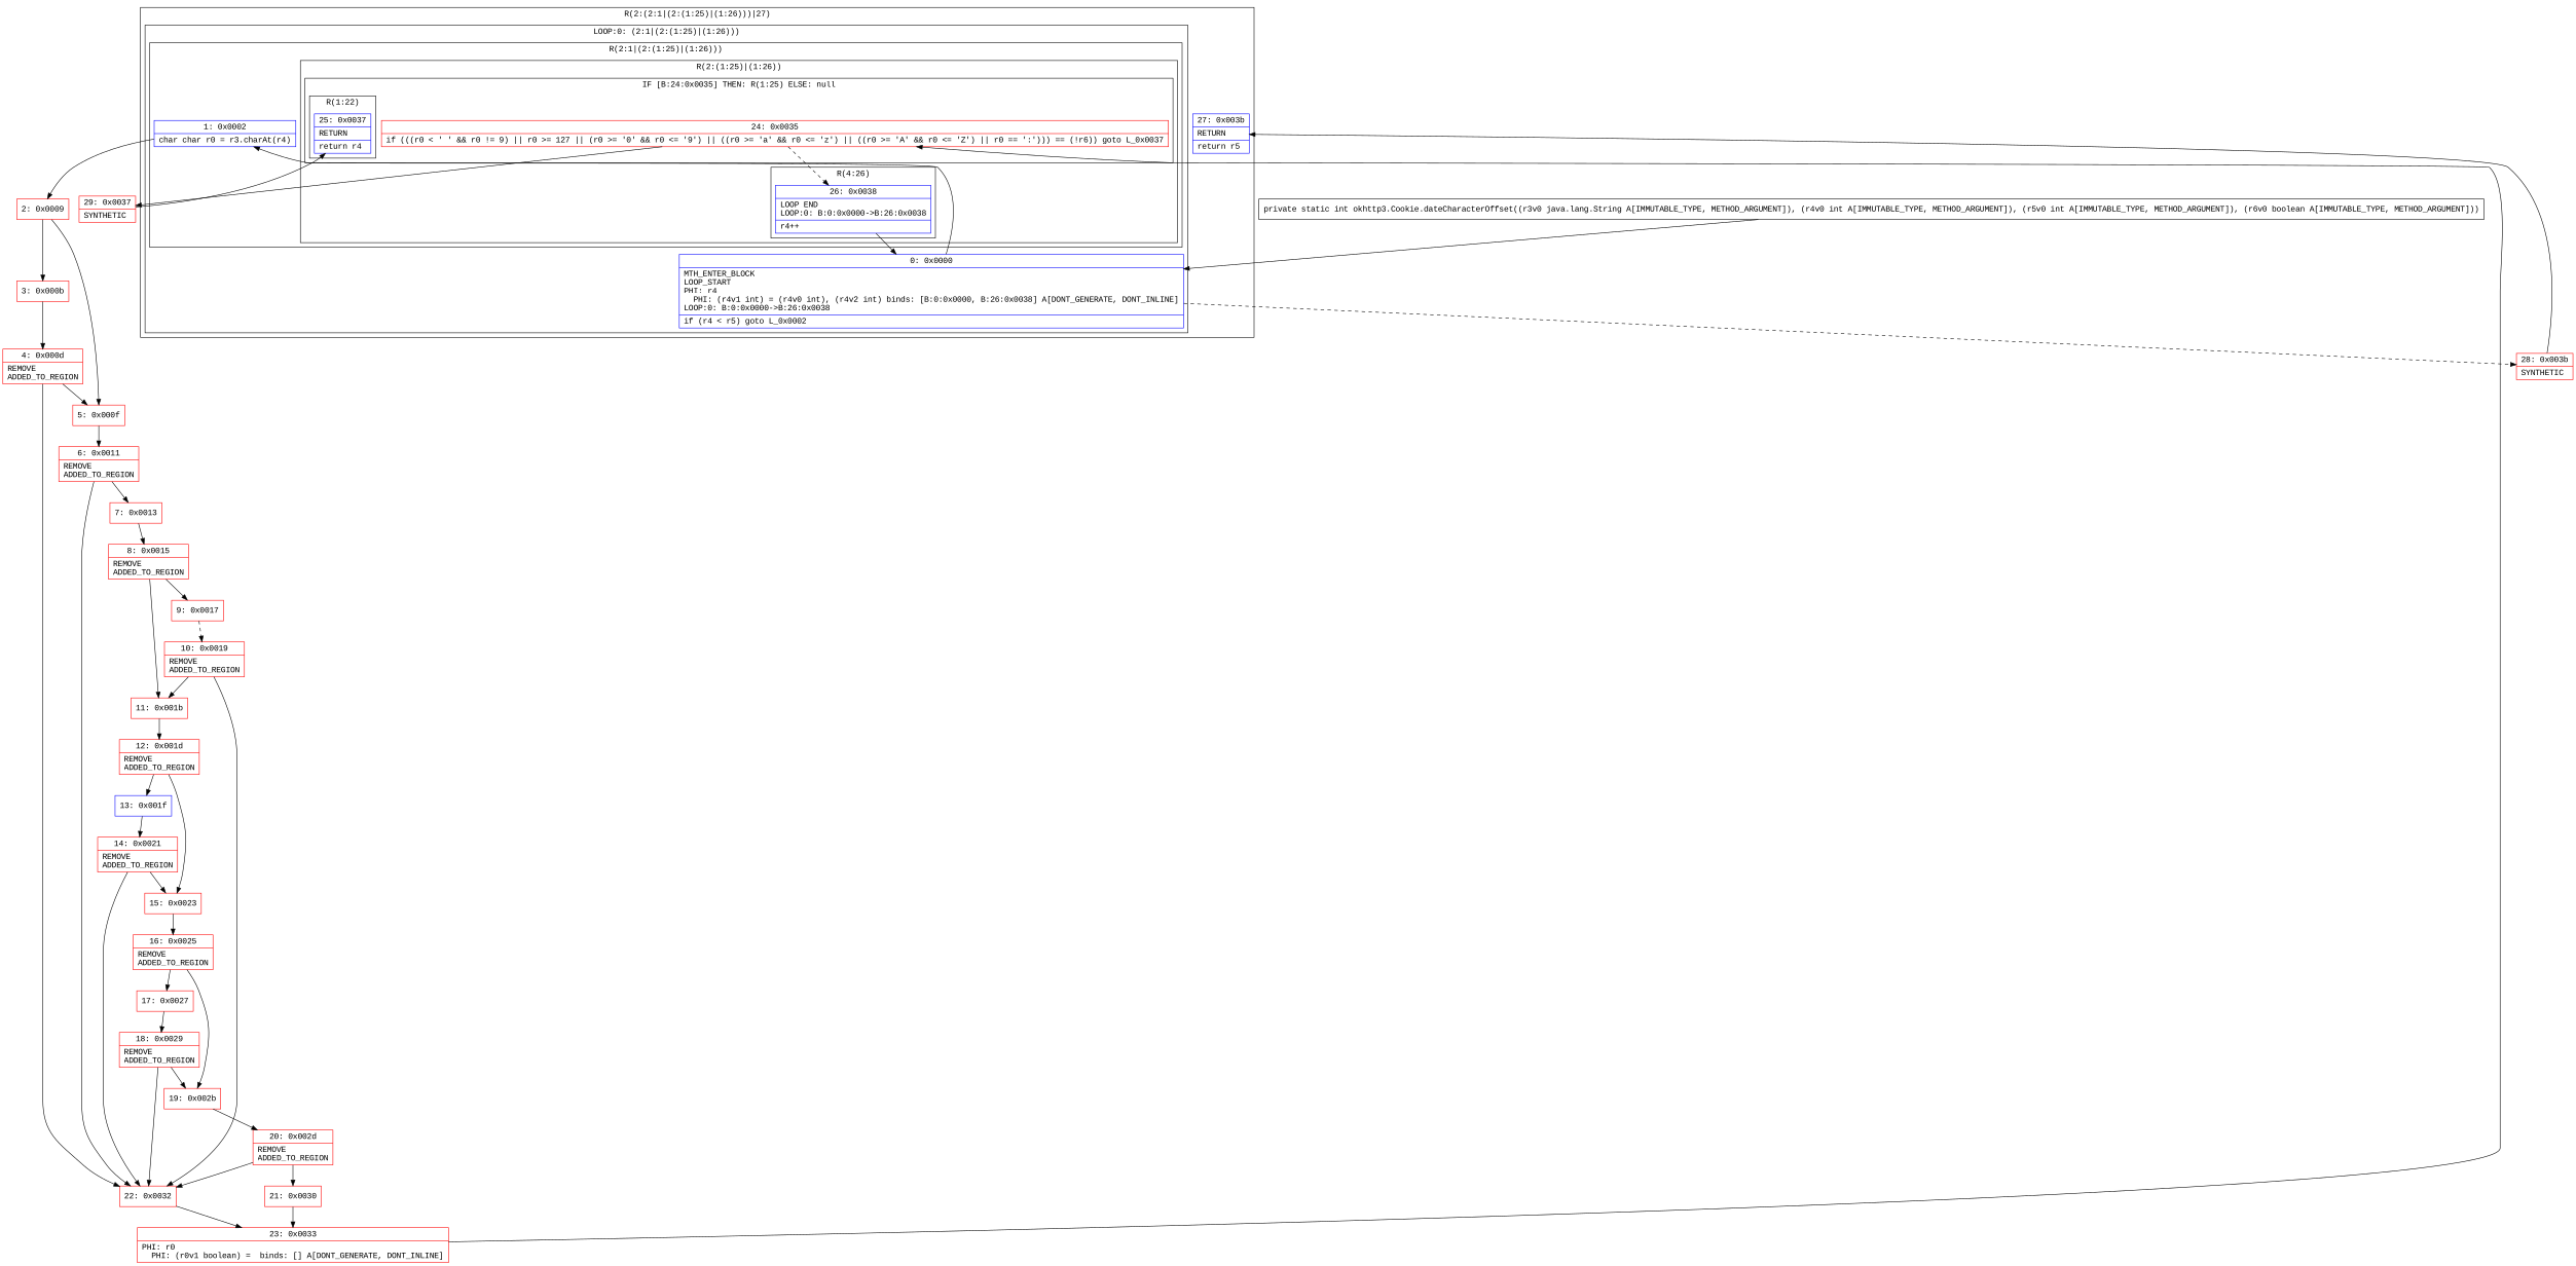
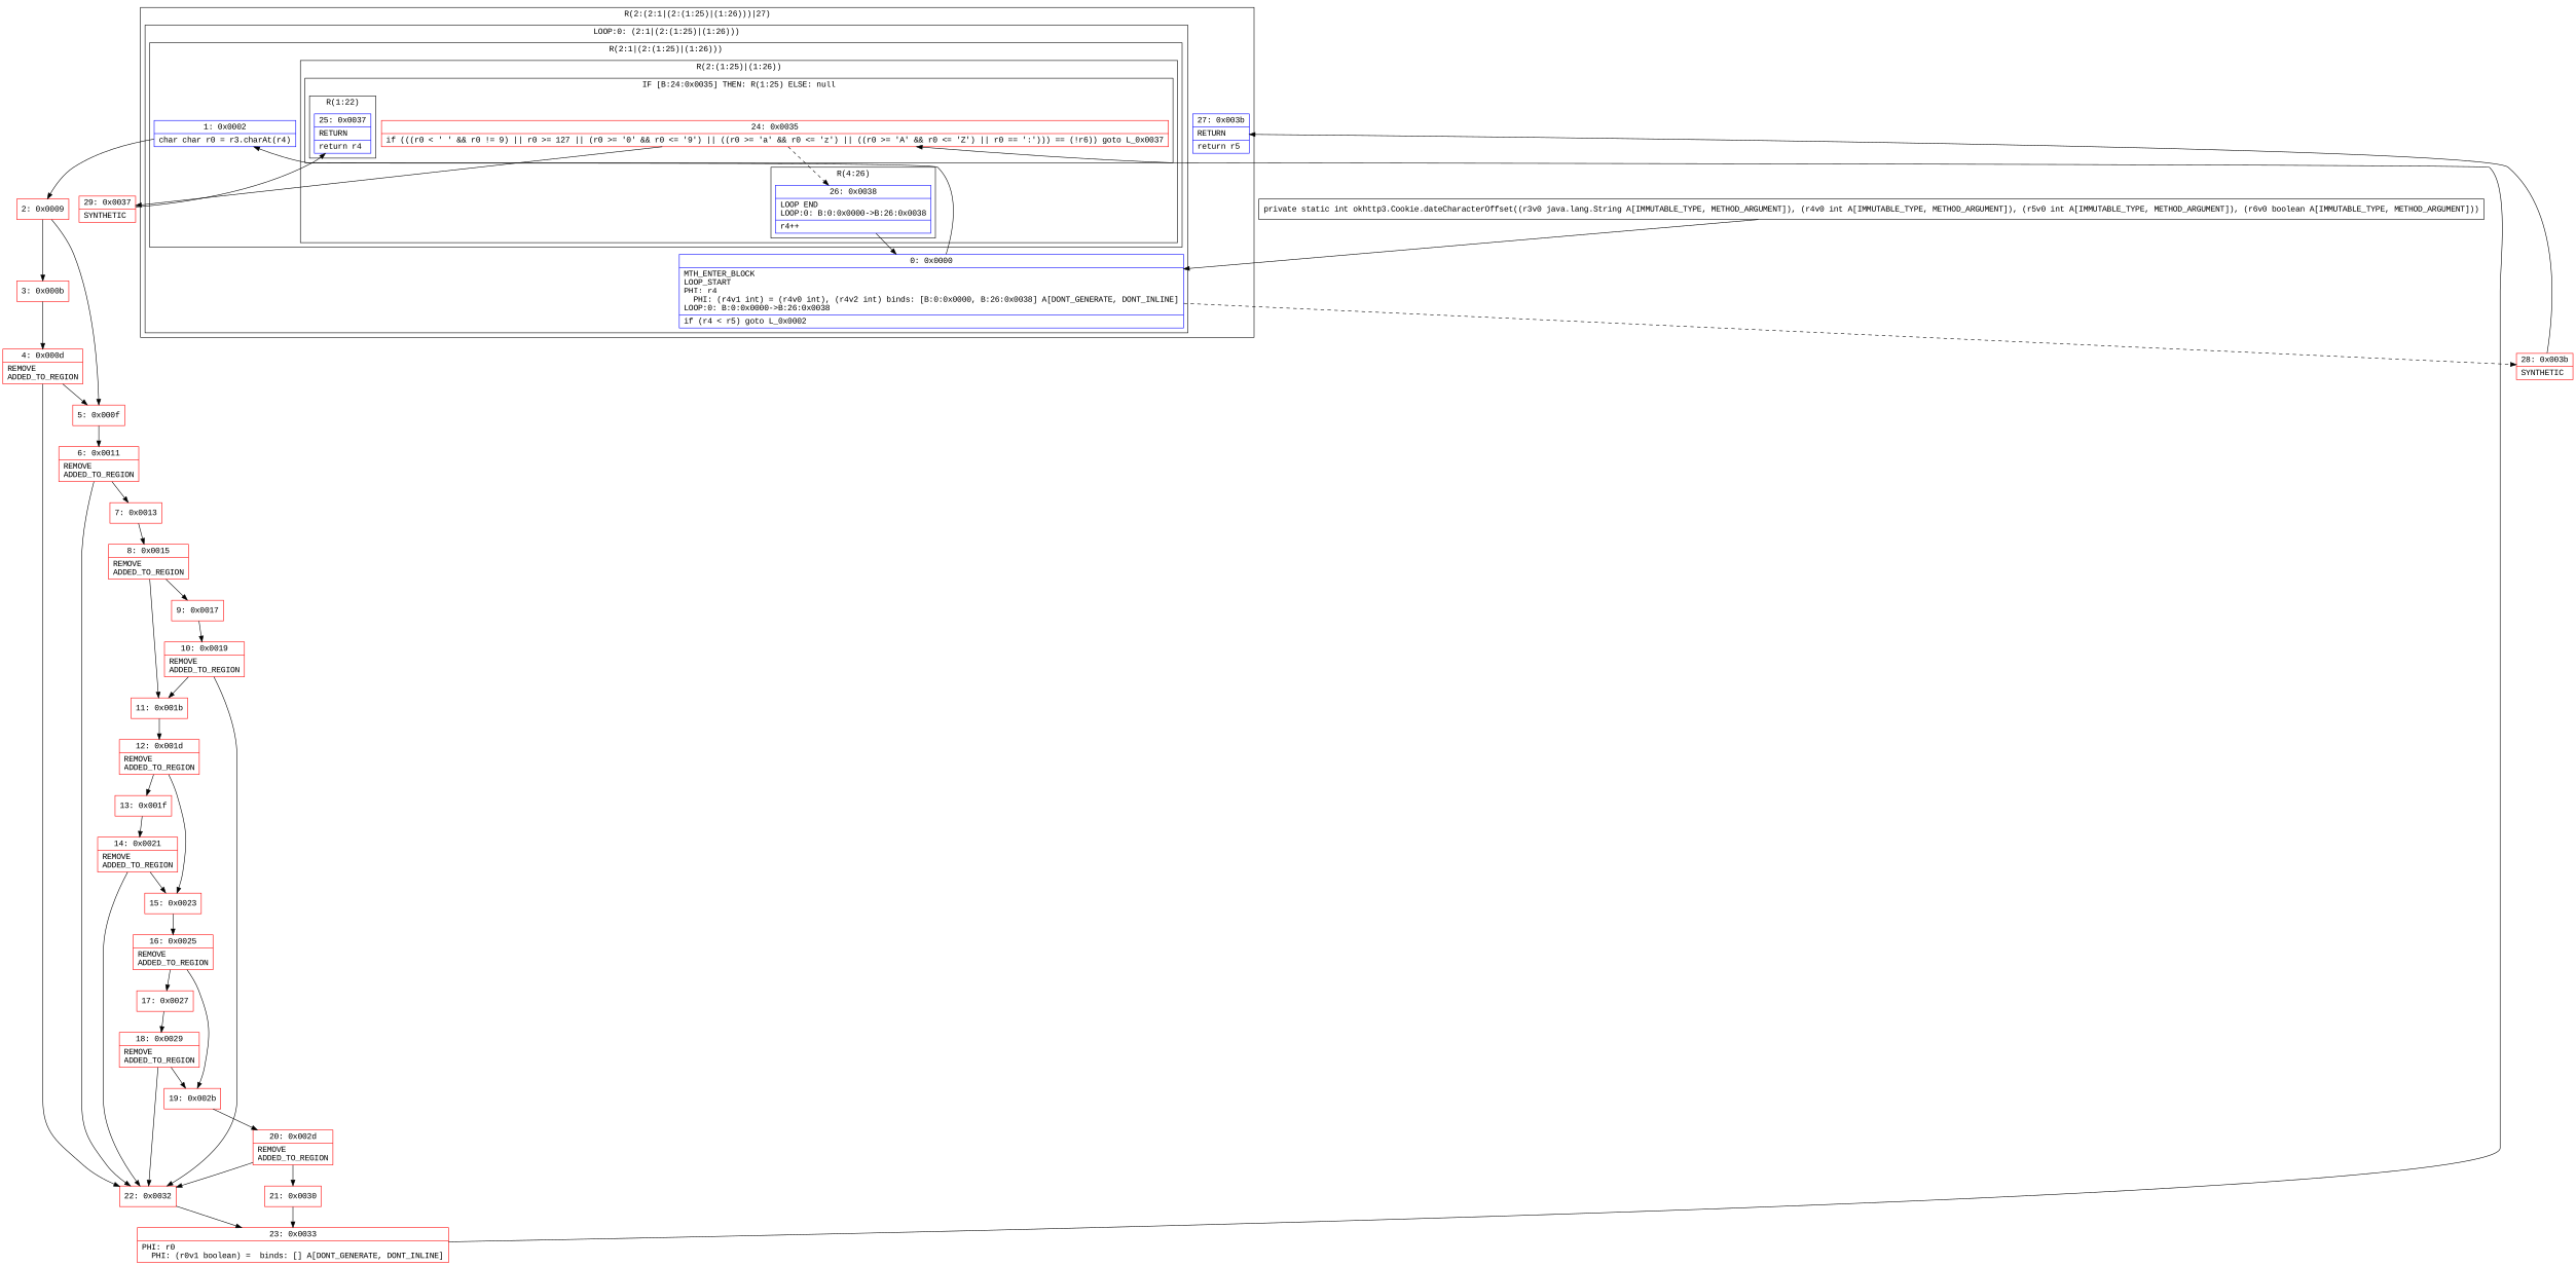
  digraph {
    fontname="Liberation Mono"
    node [color=red fontname="Liberation Mono" shape=record]
    edge [fontname="Liberation Mono"]
    n1 [color=blue label="{25\:\ 0x0037|RETURN\l|return r4\l}"]
    n2 [label="{24\:\ 0x0035|if (((r0 \< ' ' && r0 != 9) \|\| r0 \>= 127 \|\| (r0 \>= '0' && r0 \<= '9') \|\| ((r0 \>= 'a' && r0 \<= 'z') \|\| ((r0 \>= 'A' && r0 \<= 'Z') \|\| r0 == ':'))) == (!r6)) goto L_0x0037\l}"]
    n3 [color=blue label="{26\:\ 0x0038|LOOP_END\lLOOP:0: B:0:0x0000\-\>B:26:0x0038\l|r4++\l}"]
    n4 [color=blue label="{1\:\ 0x0002|char char r0 = r3.charAt(r4)\l}"]
    n5 [color=blue label="{0\:\ 0x0000|MTH_ENTER_BLOCK\lLOOP_START\lPHI: r4 \l  PHI: (r4v1 int) = (r4v0 int), (r4v2 int) binds: [B:0:0x0000, B:26:0x0038] A[DONT_GENERATE, DONT_INLINE]\lLOOP:0: B:0:0x0000\-\>B:26:0x0038\l|if (r4 \< r5) goto L_0x0002\l}"]
    n6 [color=blue label="{27\:\ 0x003b|RETURN\l|return r5\l}"]
    n7 [label="{29\:\ 0x0037|SYNTHETIC\l}"]
    n8 [label="{2\:\ 0x0009}"]
    n9 [label="{28\:\ 0x003b|SYNTHETIC\l}"]
    n10 [label="{3\:\ 0x000b}"]
    n11 [label="{5\:\ 0x000f}"]
    n12 [label="{4\:\ 0x000d|REMOVE\lADDED_TO_REGION\l}"]
    n13 [label="{6\:\ 0x0011|REMOVE\lADDED_TO_REGION\l}"]
    n14 [label="{22\:\ 0x0032}"]
    n15 [label="{23\:\ 0x0033|PHI: r0 \l  PHI: (r0v1 boolean) =  binds: [] A[DONT_GENERATE, DONT_INLINE]\l}"]
    n16 [label="{7\:\ 0x0013}"]
    n17 [label="{8\:\ 0x0015|REMOVE\lADDED_TO_REGION\l}"]
    n18 [label="{9\:\ 0x0017}"]
    n19 [label="{11\:\ 0x001b}"]
    n20 [label="{10\:\ 0x0019|REMOVE\lADDED_TO_REGION\l}"]
    n21 [label="{12\:\ 0x001d|REMOVE\lADDED_TO_REGION\l}"]
-   n22 [color=blue label="{13\:\ 0x001f}"]
+   n22 [label="{13\:\ 0x001f}"]
    n23 [label="{15\:\ 0x0023}"]
    n24 [label="{14\:\ 0x0021|REMOVE\lADDED_TO_REGION\l}"]
    n25 [label="{16\:\ 0x0025|REMOVE\lADDED_TO_REGION\l}"]
    n26 [label="{17\:\ 0x0027}"]
    n27 [label="{19\:\ 0x002b}"]
    n28 [label="{18\:\ 0x0029|REMOVE\lADDED_TO_REGION\l}"]
    n29 [label="{20\:\ 0x002d|REMOVE\lADDED_TO_REGION\l}"]
    n30 [label="{21\:\ 0x0030}"]
    n31 [label="{private static int okhttp3.Cookie.dateCharacterOffset((r3v0 java.lang.String A[IMMUTABLE_TYPE, METHOD_ARGUMENT]), (r4v0 int A[IMMUTABLE_TYPE, METHOD_ARGUMENT]), (r5v0 int A[IMMUTABLE_TYPE, METHOD_ARGUMENT]), (r6v0 boolean A[IMMUTABLE_TYPE, METHOD_ARGUMENT])) }" color=""]
    subgraph cluster_1 {
      label="R(2:(2:1|(2:(1:25)|(1:26)))|27)"
      n6
      subgraph cluster_2 {
        label="LOOP:0: (2:1|(2:(1:25)|(1:26)))"
        n5
        subgraph cluster_3 {
          label="R(2:1|(2:(1:25)|(1:26)))"
          n4
          subgraph cluster_4 {
            label="R(2:(1:25)|(1:26))"
            subgraph cluster_5 {
              label="IF [B:24:0x0035] THEN: R(1:25) ELSE: null"
              n2
              subgraph cluster_6 {
                label="R(1:22)"
                n1
              }
            }
            subgraph cluster_7 {
              label="R(4:26)"
              n3
            }
          }
        }
      }
    }
    n2 -> n3 [style=dashed]
    n2 -> n7
    n3 -> n5
    n4 -> n8
    n5 -> n4
    n5 -> n9 [style=dashed]
    n7 -> n1
    n8 -> n10
    n8 -> n11
    n9 -> n6
    n10 -> n12
    n11 -> n13
    n12 -> n11
    n12 -> n14
    n13 -> n14
    n13 -> n16
    n14 -> n15
    n15 -> n2
    n16 -> n17
    n17 -> n18
    n17 -> n19
-   n18 -> n20 [style=dashed]
+   n18 -> n20
    n19 -> n21
    n20 -> n14
    n20 -> n19
    n21 -> n22
    n21 -> n23
    n22 -> n24
    n23 -> n25
    n24 -> n14
    n24 -> n23
    n25 -> n26
    n25 -> n27
    n26 -> n28
    n27 -> n29
    n28 -> n14
    n28 -> n27
    n29 -> n14
    n29 -> n30
    n30 -> n15
    n31 -> n5
  }
